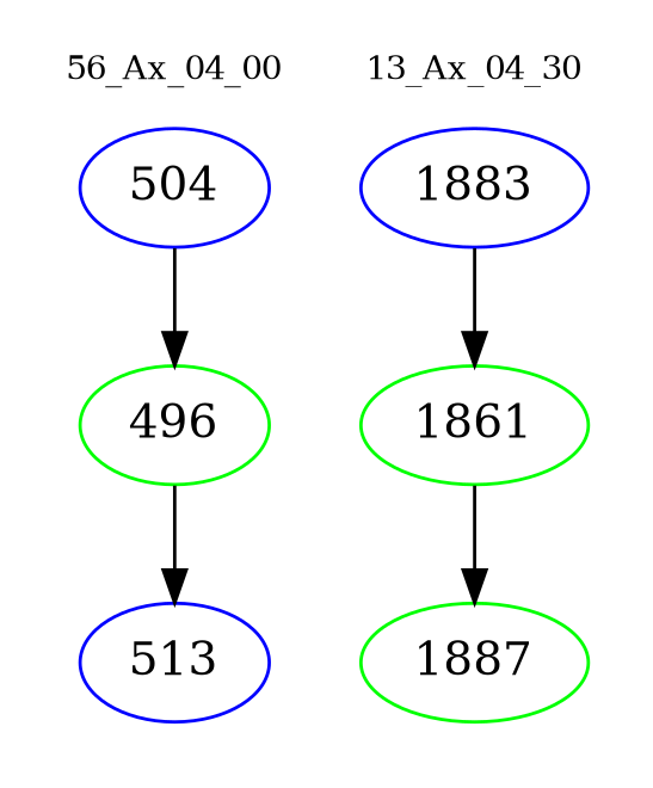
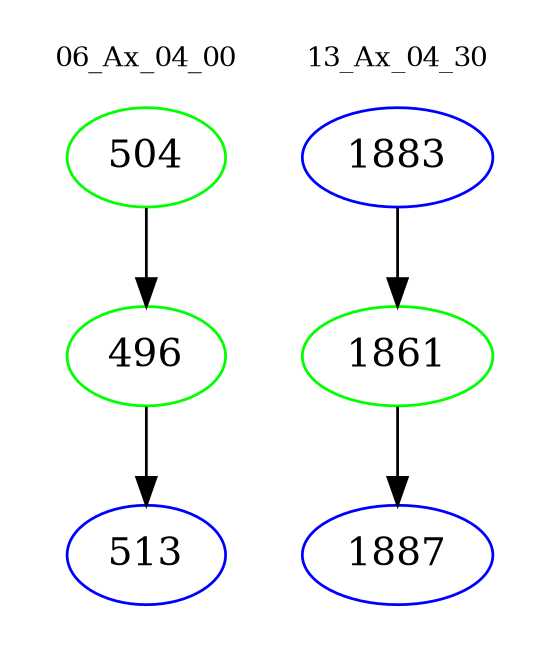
  digraph {
    node [color=blue]
    edge [color=black]
-   n1 [label=504]
+   n1 [color=green label=504]
    n2 [color=green label=496]
    n3 [label=513]
    n4 [label=1883]
    n5 [color=green label=1861]
-   n6 [color=green label=1887]
+   n6 [label=1887]
    subgraph cluster_1 {
      color=white
      fontsize=10
-     label="56_Ax_04_00"
+     label="06_Ax_04_00"
      n1
      n2
      n3
    }
    subgraph cluster_2 {
      color=white
      fontsize=10
      label="13_Ax_04_30"
      n4
      n5
      n6
    }
    n1 -> n2
    n2 -> n3
    n4 -> n5
    n5 -> n6
  }
